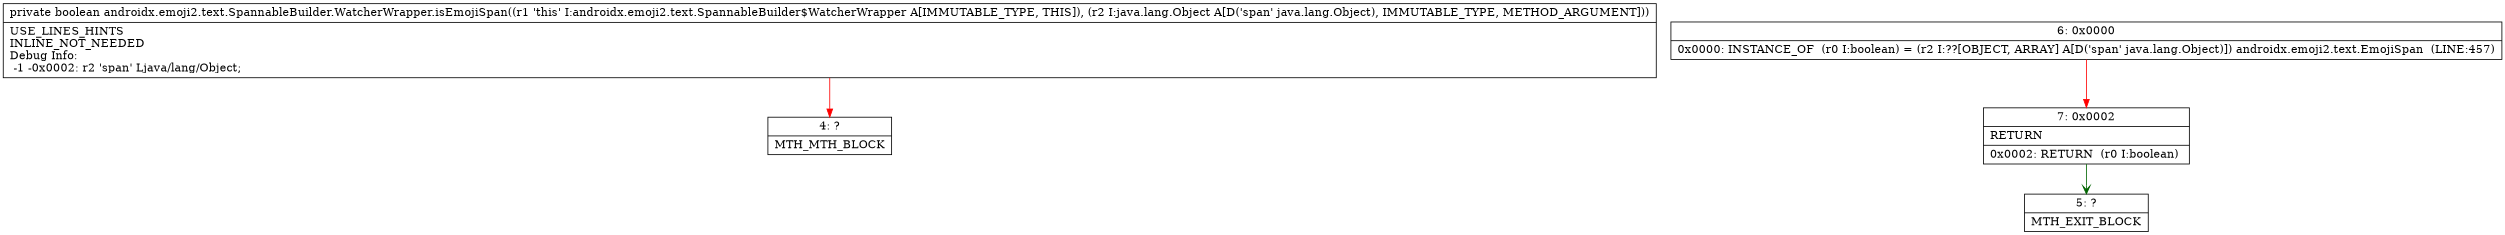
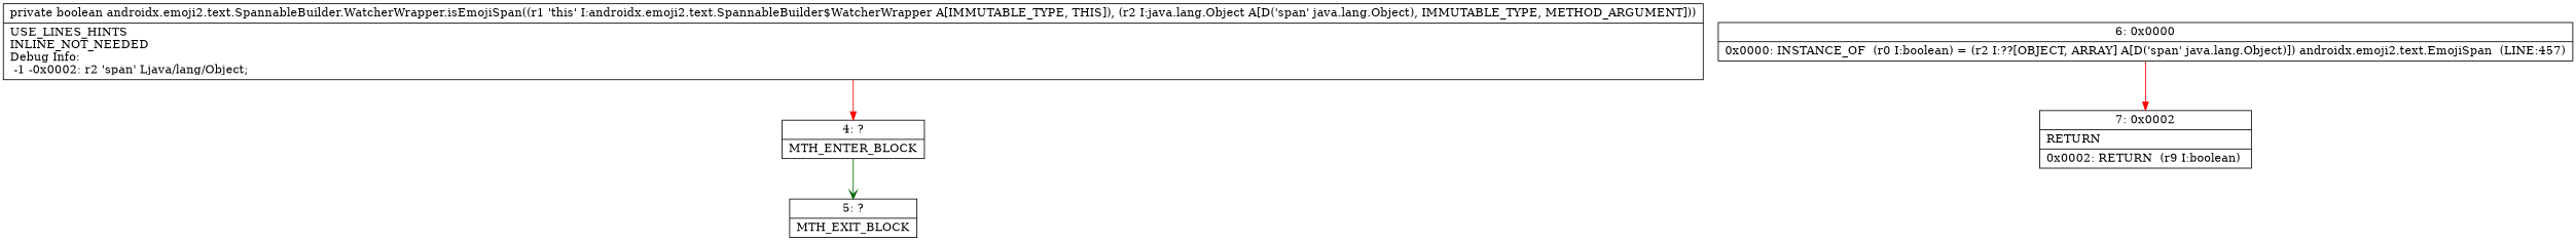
  digraph {
    node [shape=record]
    edge [arrowhead=normal color=red]
-   n1 [label="{4\:\ ?|MTH_MTH_BLOCK\l}"]
+   n1 [label="{4\:\ ?|MTH_ENTER_BLOCK\l}"]
    n2 [label="{6\:\ 0x0000|0x0000: INSTANCE_OF  (r0 I:boolean) = (r2 I:??[OBJECT, ARRAY] A[D('span' java.lang.Object)]) androidx.emoji2.text.EmojiSpan  (LINE:457)\l}"]
-   n3 [label="{7\:\ 0x0002|RETURN\l|0x0002: RETURN  (r0 I:boolean) \l}"]
+   n3 [label="{7\:\ 0x0002|RETURN\l|0x0002: RETURN  (r9 I:boolean) \l}"]
    n4 [label="{5\:\ ?|MTH_EXIT_BLOCK\l}"]
    n5 [label="{private boolean androidx.emoji2.text.SpannableBuilder.WatcherWrapper.isEmojiSpan((r1 'this' I:androidx.emoji2.text.SpannableBuilder$WatcherWrapper A[IMMUTABLE_TYPE, THIS]), (r2 I:java.lang.Object A[D('span' java.lang.Object), IMMUTABLE_TYPE, METHOD_ARGUMENT]))  | USE_LINES_HINTS\lINLINE_NOT_NEEDED\lDebug Info:\l  \-1 \-0x0002: r2 'span' Ljava\/lang\/Object;\l}"]
    n2 -> n3
-   n3 -> n4 [arrowhead=vee color=darkgreen]
+   n1 -> n4 [arrowhead=vee color=darkgreen]
    n5 -> n1
  }
